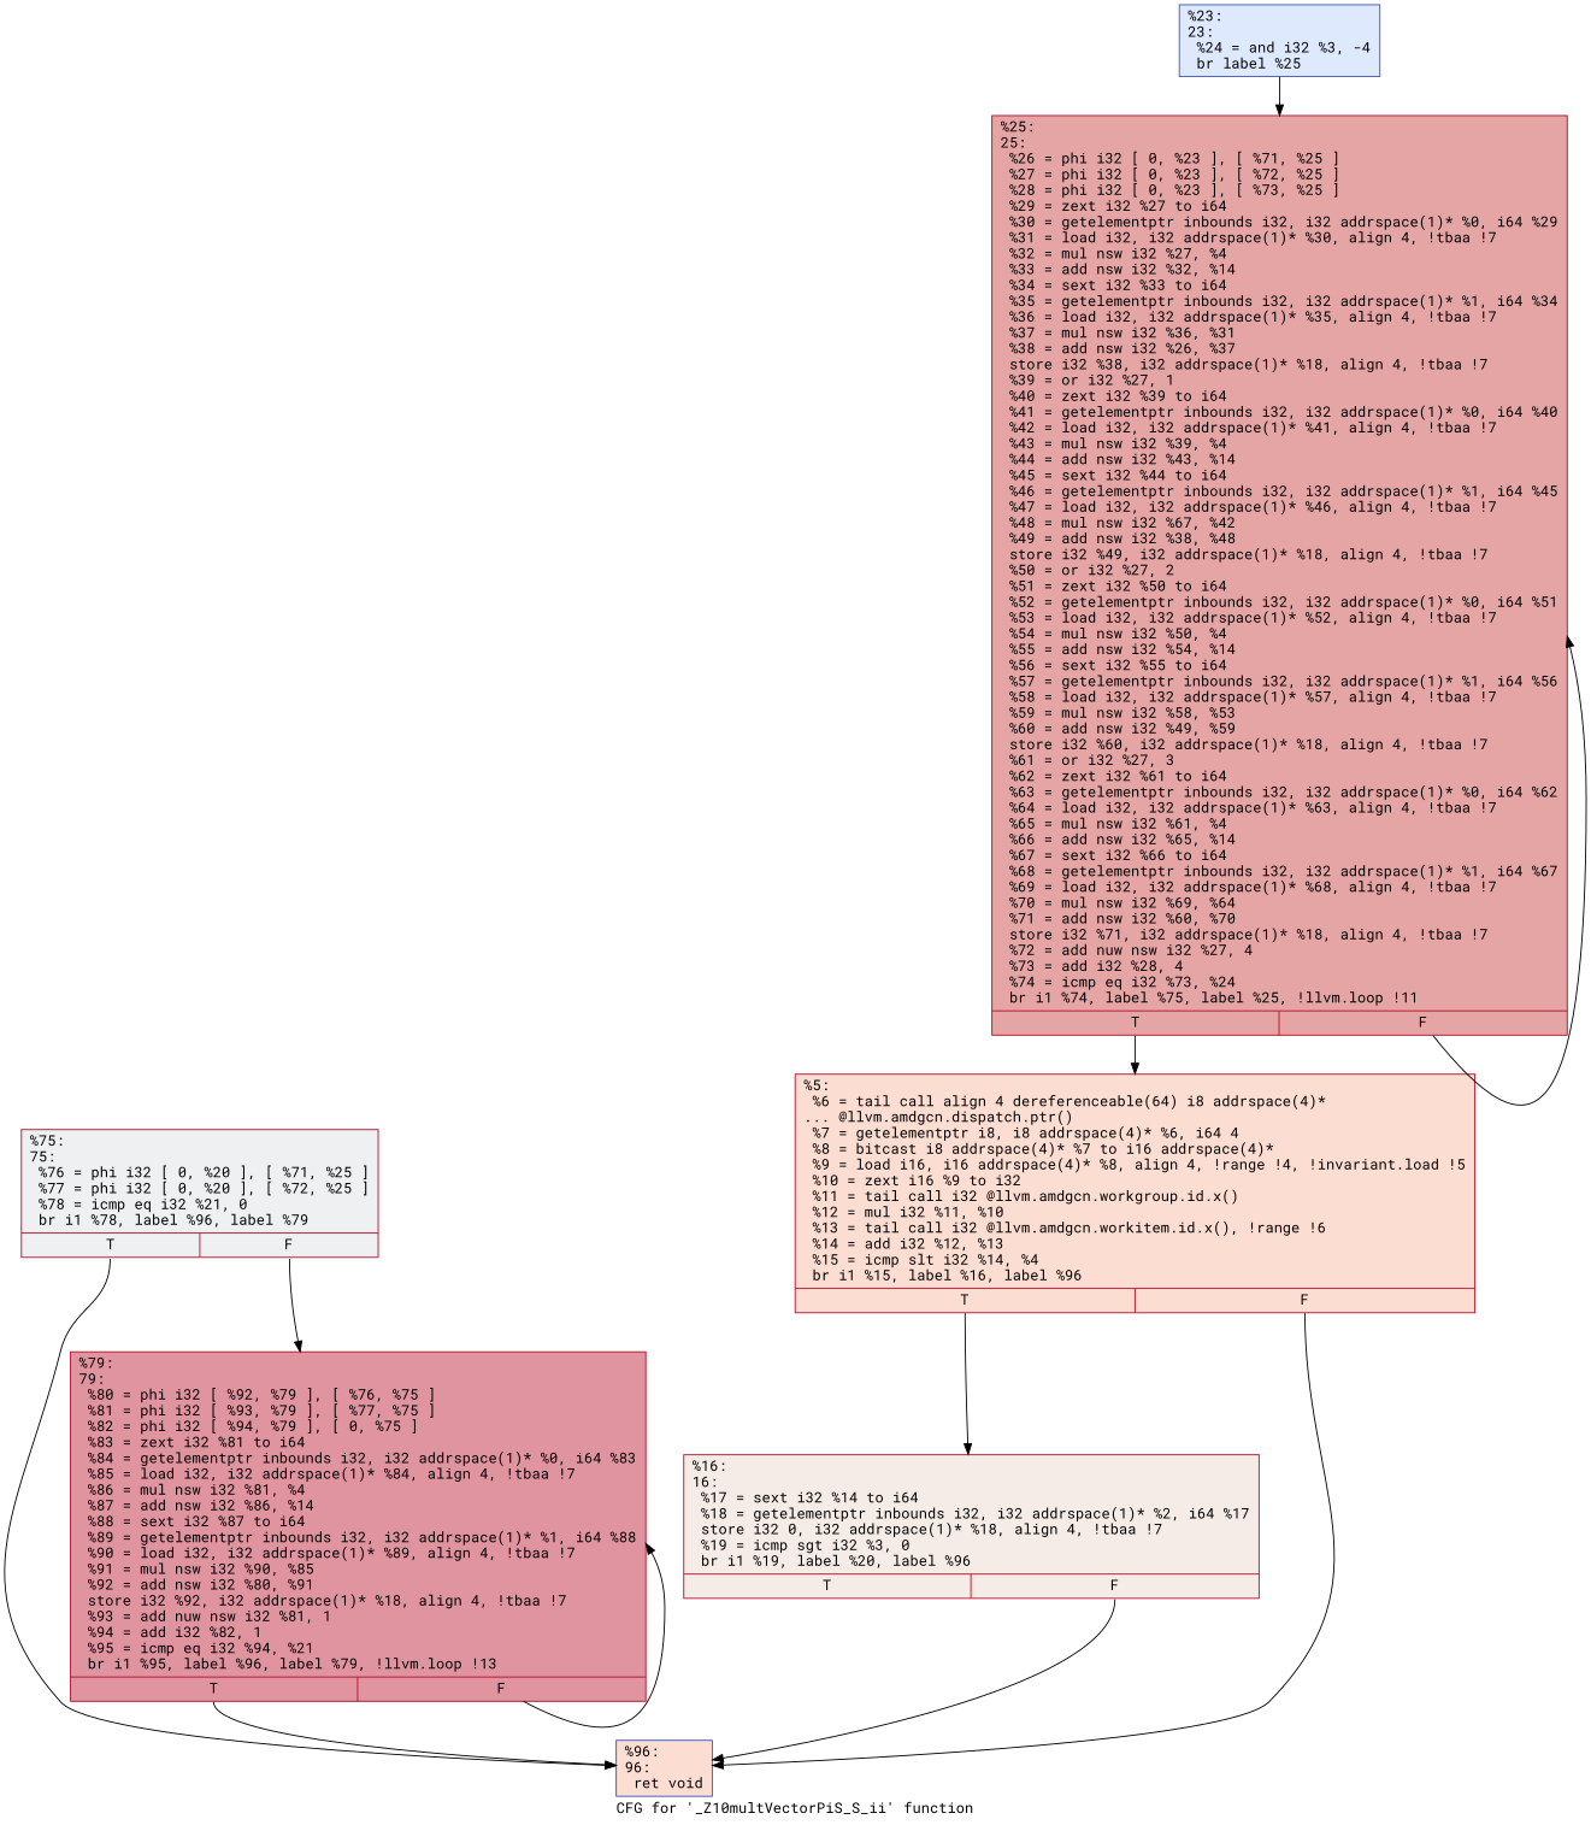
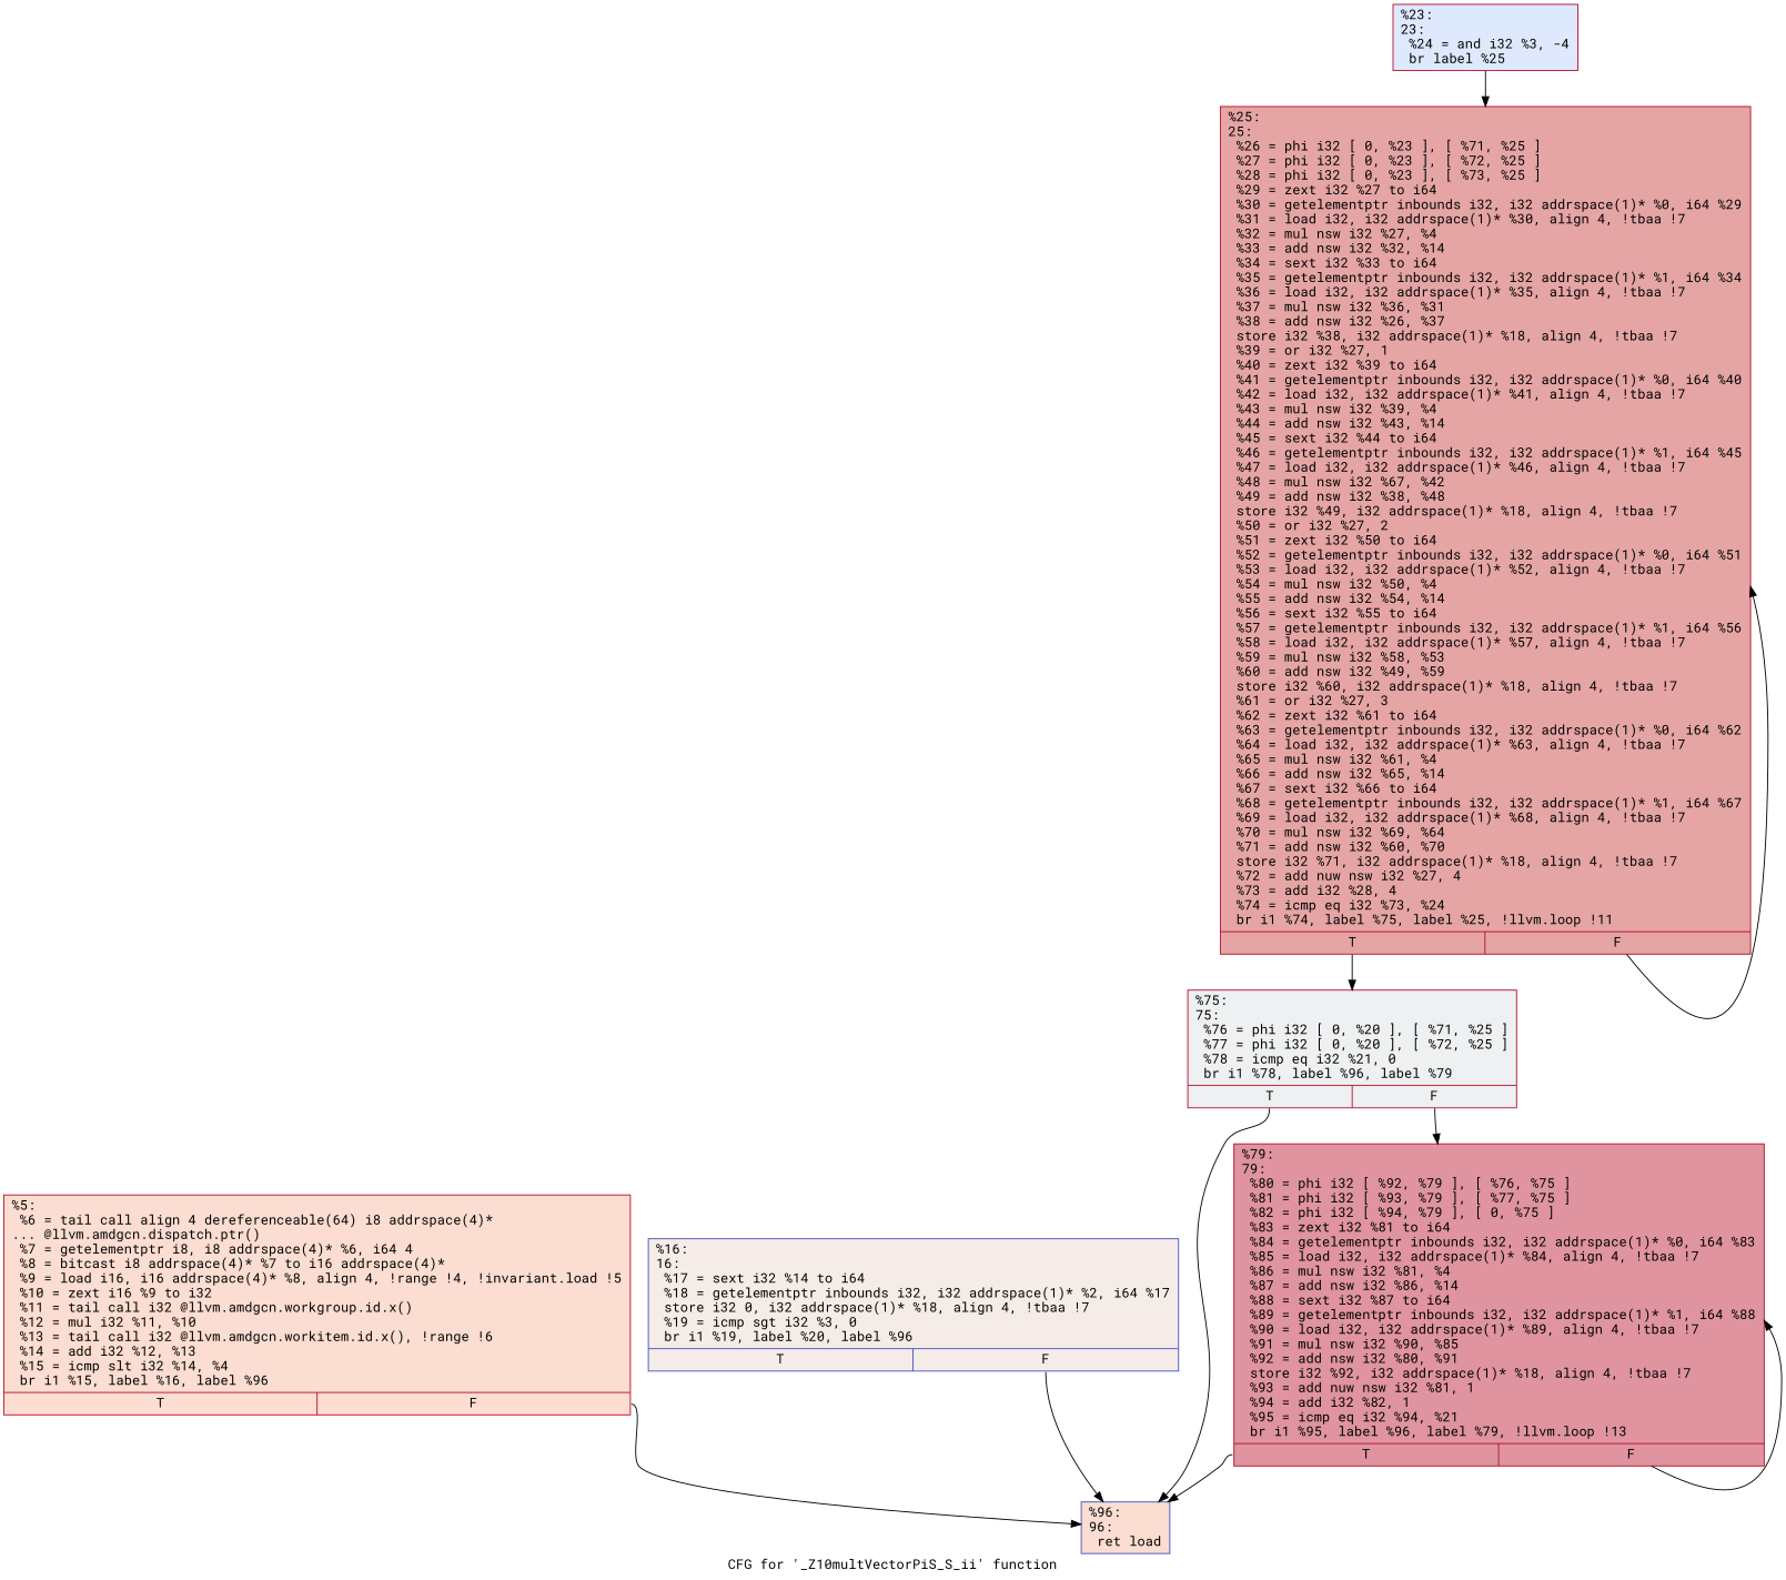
  digraph {
    fontname="Roboto Mono"
    label="CFG for '_Z10multVectorPiS_S_ii' function"
    node [color="#b70d28ff" fillcolor="#f7b39670" fontname="Roboto Mono" shape=record style=filled]
    edge [fontname="Roboto Mono" tailport=s0]
    n1 [label="{%5:\l  %6 = tail call align 4 dereferenceable(64) i8 addrspace(4)*\l... @llvm.amdgcn.dispatch.ptr()\l  %7 = getelementptr i8, i8 addrspace(4)* %6, i64 4\l  %8 = bitcast i8 addrspace(4)* %7 to i16 addrspace(4)*\l  %9 = load i16, i16 addrspace(4)* %8, align 4, !range !4, !invariant.load !5\l  %10 = zext i16 %9 to i32\l  %11 = tail call i32 @llvm.amdgcn.workgroup.id.x()\l  %12 = mul i32 %11, %10\l  %13 = tail call i32 @llvm.amdgcn.workitem.id.x(), !range !6\l  %14 = add i32 %12, %13\l  %15 = icmp slt i32 %14, %4\l  br i1 %15, label %16, label %96\l|{<s0>T|<s1>F}}"]
-   n2 [fillcolor="#ead5c970" label="{%16:\l16:                                               \l  %17 = sext i32 %14 to i64\l  %18 = getelementptr inbounds i32, i32 addrspace(1)* %2, i64 %17\l  store i32 0, i32 addrspace(1)* %18, align 4, !tbaa !7\l  %19 = icmp sgt i32 %3, 0\l  br i1 %19, label %20, label %96\l|{<s0>T|<s1>F}}"]
-   n3 [color="#3d50c3ff" label="{%96:\l96:                                               \l  ret void\l}"]
+   n2 [color="#3d50c3ff" fillcolor="#ead5c970" label="{%16:\l16:                                               \l  %17 = sext i32 %14 to i64\l  %18 = getelementptr inbounds i32, i32 addrspace(1)* %2, i64 %17\l  store i32 0, i32 addrspace(1)* %18, align 4, !tbaa !7\l  %19 = icmp sgt i32 %3, 0\l  br i1 %19, label %20, label %96\l|{<s0>T|<s1>F}}"]
+   n3 [color="#3d50c3ff" label="{%96:\l96:                                               \l  ret load\l}"]
    n4 [fillcolor="#d9dce170" label="{%75:\l75:                                               \l  %76 = phi i32 [ 0, %20 ], [ %71, %25 ]\l  %77 = phi i32 [ 0, %20 ], [ %72, %25 ]\l  %78 = icmp eq i32 %21, 0\l  br i1 %78, label %96, label %79\l|{<s0>T|<s1>F}}"]
    n5 [fillcolor="#b70d2870" label="{%79:\l79:                                               \l  %80 = phi i32 [ %92, %79 ], [ %76, %75 ]\l  %81 = phi i32 [ %93, %79 ], [ %77, %75 ]\l  %82 = phi i32 [ %94, %79 ], [ 0, %75 ]\l  %83 = zext i32 %81 to i64\l  %84 = getelementptr inbounds i32, i32 addrspace(1)* %0, i64 %83\l  %85 = load i32, i32 addrspace(1)* %84, align 4, !tbaa !7\l  %86 = mul nsw i32 %81, %4\l  %87 = add nsw i32 %86, %14\l  %88 = sext i32 %87 to i64\l  %89 = getelementptr inbounds i32, i32 addrspace(1)* %1, i64 %88\l  %90 = load i32, i32 addrspace(1)* %89, align 4, !tbaa !7\l  %91 = mul nsw i32 %90, %85\l  %92 = add nsw i32 %80, %91\l  store i32 %92, i32 addrspace(1)* %18, align 4, !tbaa !7\l  %93 = add nuw nsw i32 %81, 1\l  %94 = add i32 %82, 1\l  %95 = icmp eq i32 %94, %21\l  br i1 %95, label %96, label %79, !llvm.loop !13\l|{<s0>T|<s1>F}}"]
-   n6 [color="#3d50c3ff" fillcolor="#b5cdfa70" label="{%23:\l23:                                               \l  %24 = and i32 %3, -4\l  br label %25\l}"]
+   n6 [fillcolor="#b5cdfa70" label="{%23:\l23:                                               \l  %24 = and i32 %3, -4\l  br label %25\l}"]
    n7 [fillcolor="#c5333470" label="{%25:\l25:                                               \l  %26 = phi i32 [ 0, %23 ], [ %71, %25 ]\l  %27 = phi i32 [ 0, %23 ], [ %72, %25 ]\l  %28 = phi i32 [ 0, %23 ], [ %73, %25 ]\l  %29 = zext i32 %27 to i64\l  %30 = getelementptr inbounds i32, i32 addrspace(1)* %0, i64 %29\l  %31 = load i32, i32 addrspace(1)* %30, align 4, !tbaa !7\l  %32 = mul nsw i32 %27, %4\l  %33 = add nsw i32 %32, %14\l  %34 = sext i32 %33 to i64\l  %35 = getelementptr inbounds i32, i32 addrspace(1)* %1, i64 %34\l  %36 = load i32, i32 addrspace(1)* %35, align 4, !tbaa !7\l  %37 = mul nsw i32 %36, %31\l  %38 = add nsw i32 %26, %37\l  store i32 %38, i32 addrspace(1)* %18, align 4, !tbaa !7\l  %39 = or i32 %27, 1\l  %40 = zext i32 %39 to i64\l  %41 = getelementptr inbounds i32, i32 addrspace(1)* %0, i64 %40\l  %42 = load i32, i32 addrspace(1)* %41, align 4, !tbaa !7\l  %43 = mul nsw i32 %39, %4\l  %44 = add nsw i32 %43, %14\l  %45 = sext i32 %44 to i64\l  %46 = getelementptr inbounds i32, i32 addrspace(1)* %1, i64 %45\l  %47 = load i32, i32 addrspace(1)* %46, align 4, !tbaa !7\l  %48 = mul nsw i32 %67, %42\l  %49 = add nsw i32 %38, %48\l  store i32 %49, i32 addrspace(1)* %18, align 4, !tbaa !7\l  %50 = or i32 %27, 2\l  %51 = zext i32 %50 to i64\l  %52 = getelementptr inbounds i32, i32 addrspace(1)* %0, i64 %51\l  %53 = load i32, i32 addrspace(1)* %52, align 4, !tbaa !7\l  %54 = mul nsw i32 %50, %4\l  %55 = add nsw i32 %54, %14\l  %56 = sext i32 %55 to i64\l  %57 = getelementptr inbounds i32, i32 addrspace(1)* %1, i64 %56\l  %58 = load i32, i32 addrspace(1)* %57, align 4, !tbaa !7\l  %59 = mul nsw i32 %58, %53\l  %60 = add nsw i32 %49, %59\l  store i32 %60, i32 addrspace(1)* %18, align 4, !tbaa !7\l  %61 = or i32 %27, 3\l  %62 = zext i32 %61 to i64\l  %63 = getelementptr inbounds i32, i32 addrspace(1)* %0, i64 %62\l  %64 = load i32, i32 addrspace(1)* %63, align 4, !tbaa !7\l  %65 = mul nsw i32 %61, %4\l  %66 = add nsw i32 %65, %14\l  %67 = sext i32 %66 to i64\l  %68 = getelementptr inbounds i32, i32 addrspace(1)* %1, i64 %67\l  %69 = load i32, i32 addrspace(1)* %68, align 4, !tbaa !7\l  %70 = mul nsw i32 %69, %64\l  %71 = add nsw i32 %60, %70\l  store i32 %71, i32 addrspace(1)* %18, align 4, !tbaa !7\l  %72 = add nuw nsw i32 %27, 4\l  %73 = add i32 %28, 4\l  %74 = icmp eq i32 %73, %24\l  br i1 %74, label %75, label %25, !llvm.loop !11\l|{<s0>T|<s1>F}}"]
-   n1 -> n2
    n1 -> n3 [tailport=s1]
    n2 -> n3 [tailport=s1]
    n4 -> n3
    n4 -> n5 [tailport=s1]
    n5 -> n3
    n5 -> n5 [tailport=s1]
    n6 -> n7
-   n7 -> n1
+   n7 -> n4
    n7 -> n7 [tailport=s1]
  }
